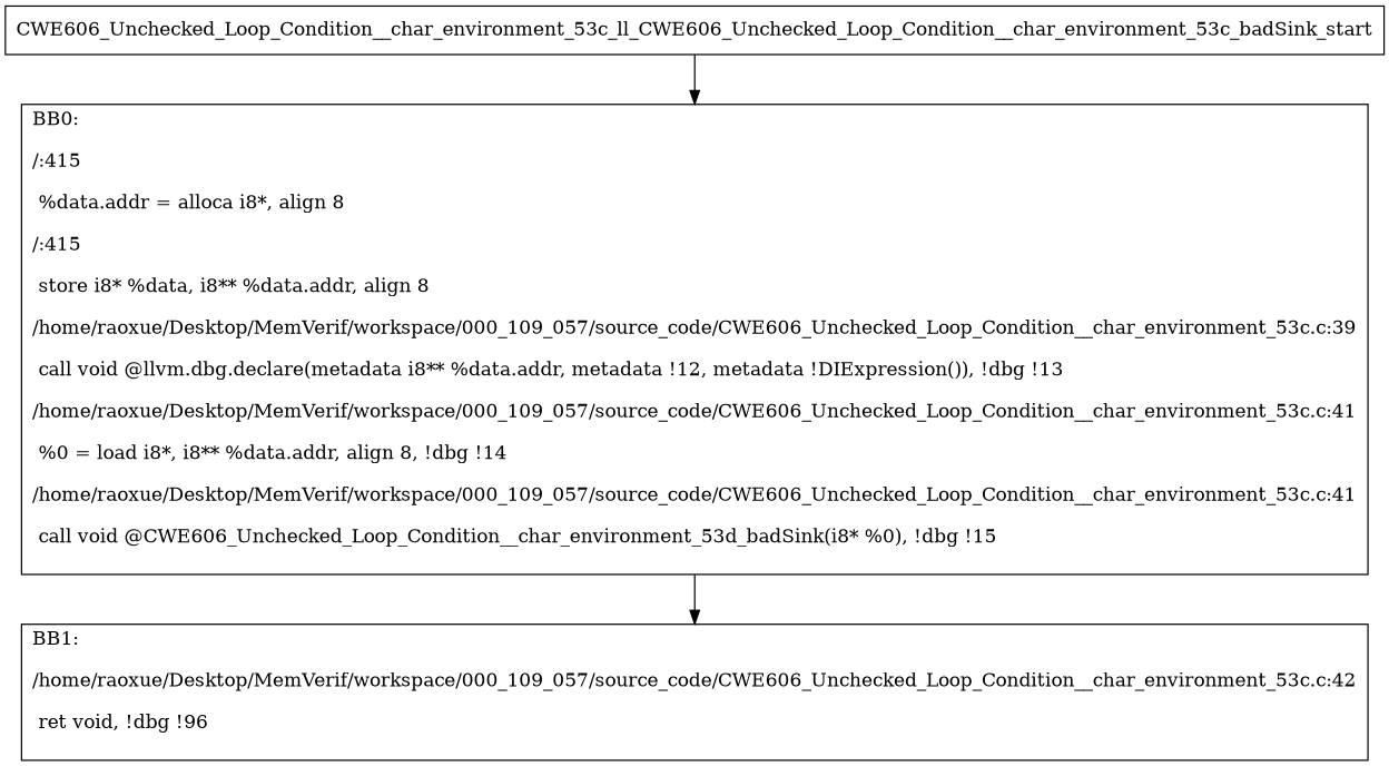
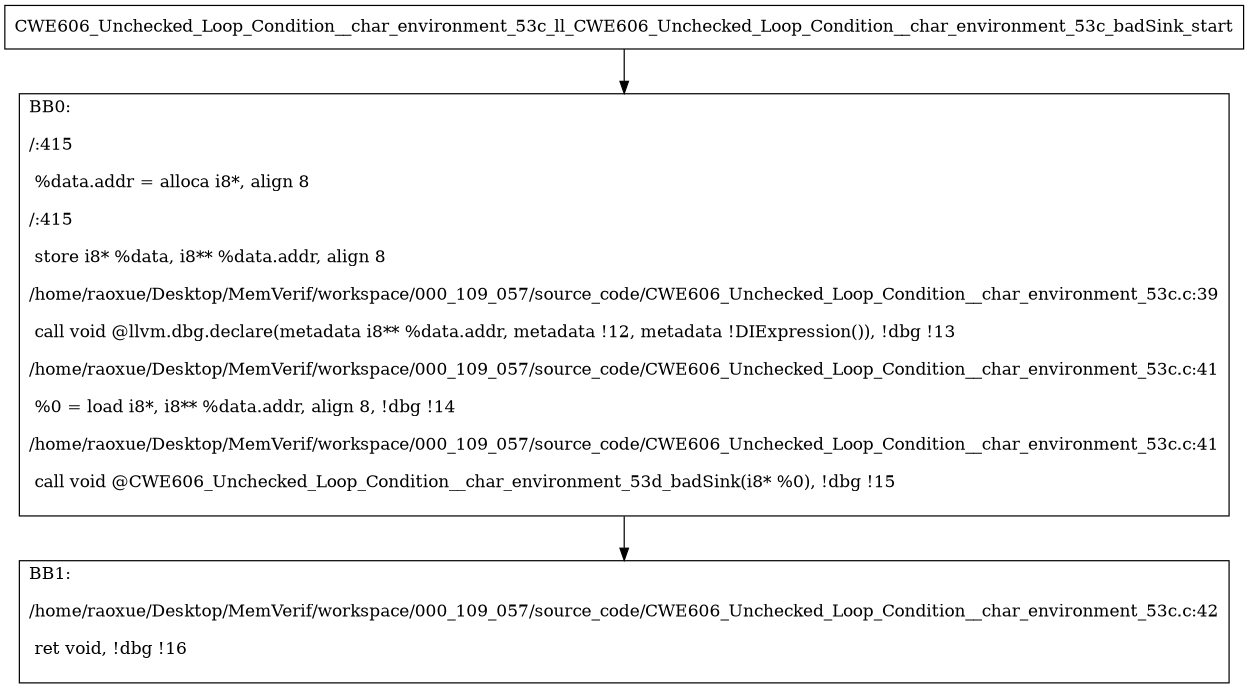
  digraph {
    node [shape=record]
    n1 [label="{CWE606_Unchecked_Loop_Condition__char_environment_53c_ll_CWE606_Unchecked_Loop_Condition__char_environment_53c_badSink_start}"]
    n2 [label="{BB0:\l\l/:415\l\n  %data.addr = alloca i8*, align 8\l\n/:415\l\n  store i8* %data, i8** %data.addr, align 8\l\n/home/raoxue/Desktop/MemVerif/workspace/000_109_057/source_code/CWE606_Unchecked_Loop_Condition__char_environment_53c.c:39\l\n  call void @llvm.dbg.declare(metadata i8** %data.addr, metadata !12, metadata !DIExpression()), !dbg !13\l\n/home/raoxue/Desktop/MemVerif/workspace/000_109_057/source_code/CWE606_Unchecked_Loop_Condition__char_environment_53c.c:41\l\n  %0 = load i8*, i8** %data.addr, align 8, !dbg !14\l\n/home/raoxue/Desktop/MemVerif/workspace/000_109_057/source_code/CWE606_Unchecked_Loop_Condition__char_environment_53c.c:41\l\n  call void @CWE606_Unchecked_Loop_Condition__char_environment_53d_badSink(i8* %0), !dbg !15\l\n}"]
-   n3 [label="{BB1:\l\l/home/raoxue/Desktop/MemVerif/workspace/000_109_057/source_code/CWE606_Unchecked_Loop_Condition__char_environment_53c.c:42\l\n  ret void, !dbg !96\l\n}"]
+   n3 [label="{BB1:\l\l/home/raoxue/Desktop/MemVerif/workspace/000_109_057/source_code/CWE606_Unchecked_Loop_Condition__char_environment_53c.c:42\l\n  ret void, !dbg !16\l\n}"]
    n1 -> n2
    n2 -> n3
  }
